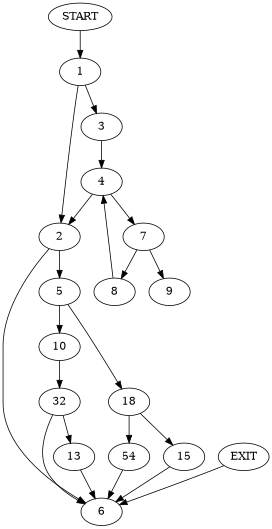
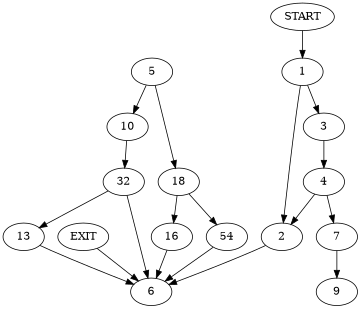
  digraph {
    n1 [label=START]
    1
    2
    3
    n5 [label=EXIT]
    6
    5
    4
    10
    n10 [label=18]
    7
-   8
    9
    n14 [label=32]
    n15 [label=54]
-   15
+   15 [label=16]
    13
    n1 -> 1
    1 -> 2
    1 -> 3
    2 -> 6
-   2 -> 5
    3 -> 4
    n5 -> 6
    5 -> 10
    5 -> n10
    4 -> 2
    4 -> 7
    10 -> n14
    n10 -> n15
    n10 -> 15
-   7 -> 8
    7 -> 9
-   8 -> 4
    n14 -> 6
    n14 -> 13
    n15 -> 6
    15 -> 6
    13 -> 6
  }
